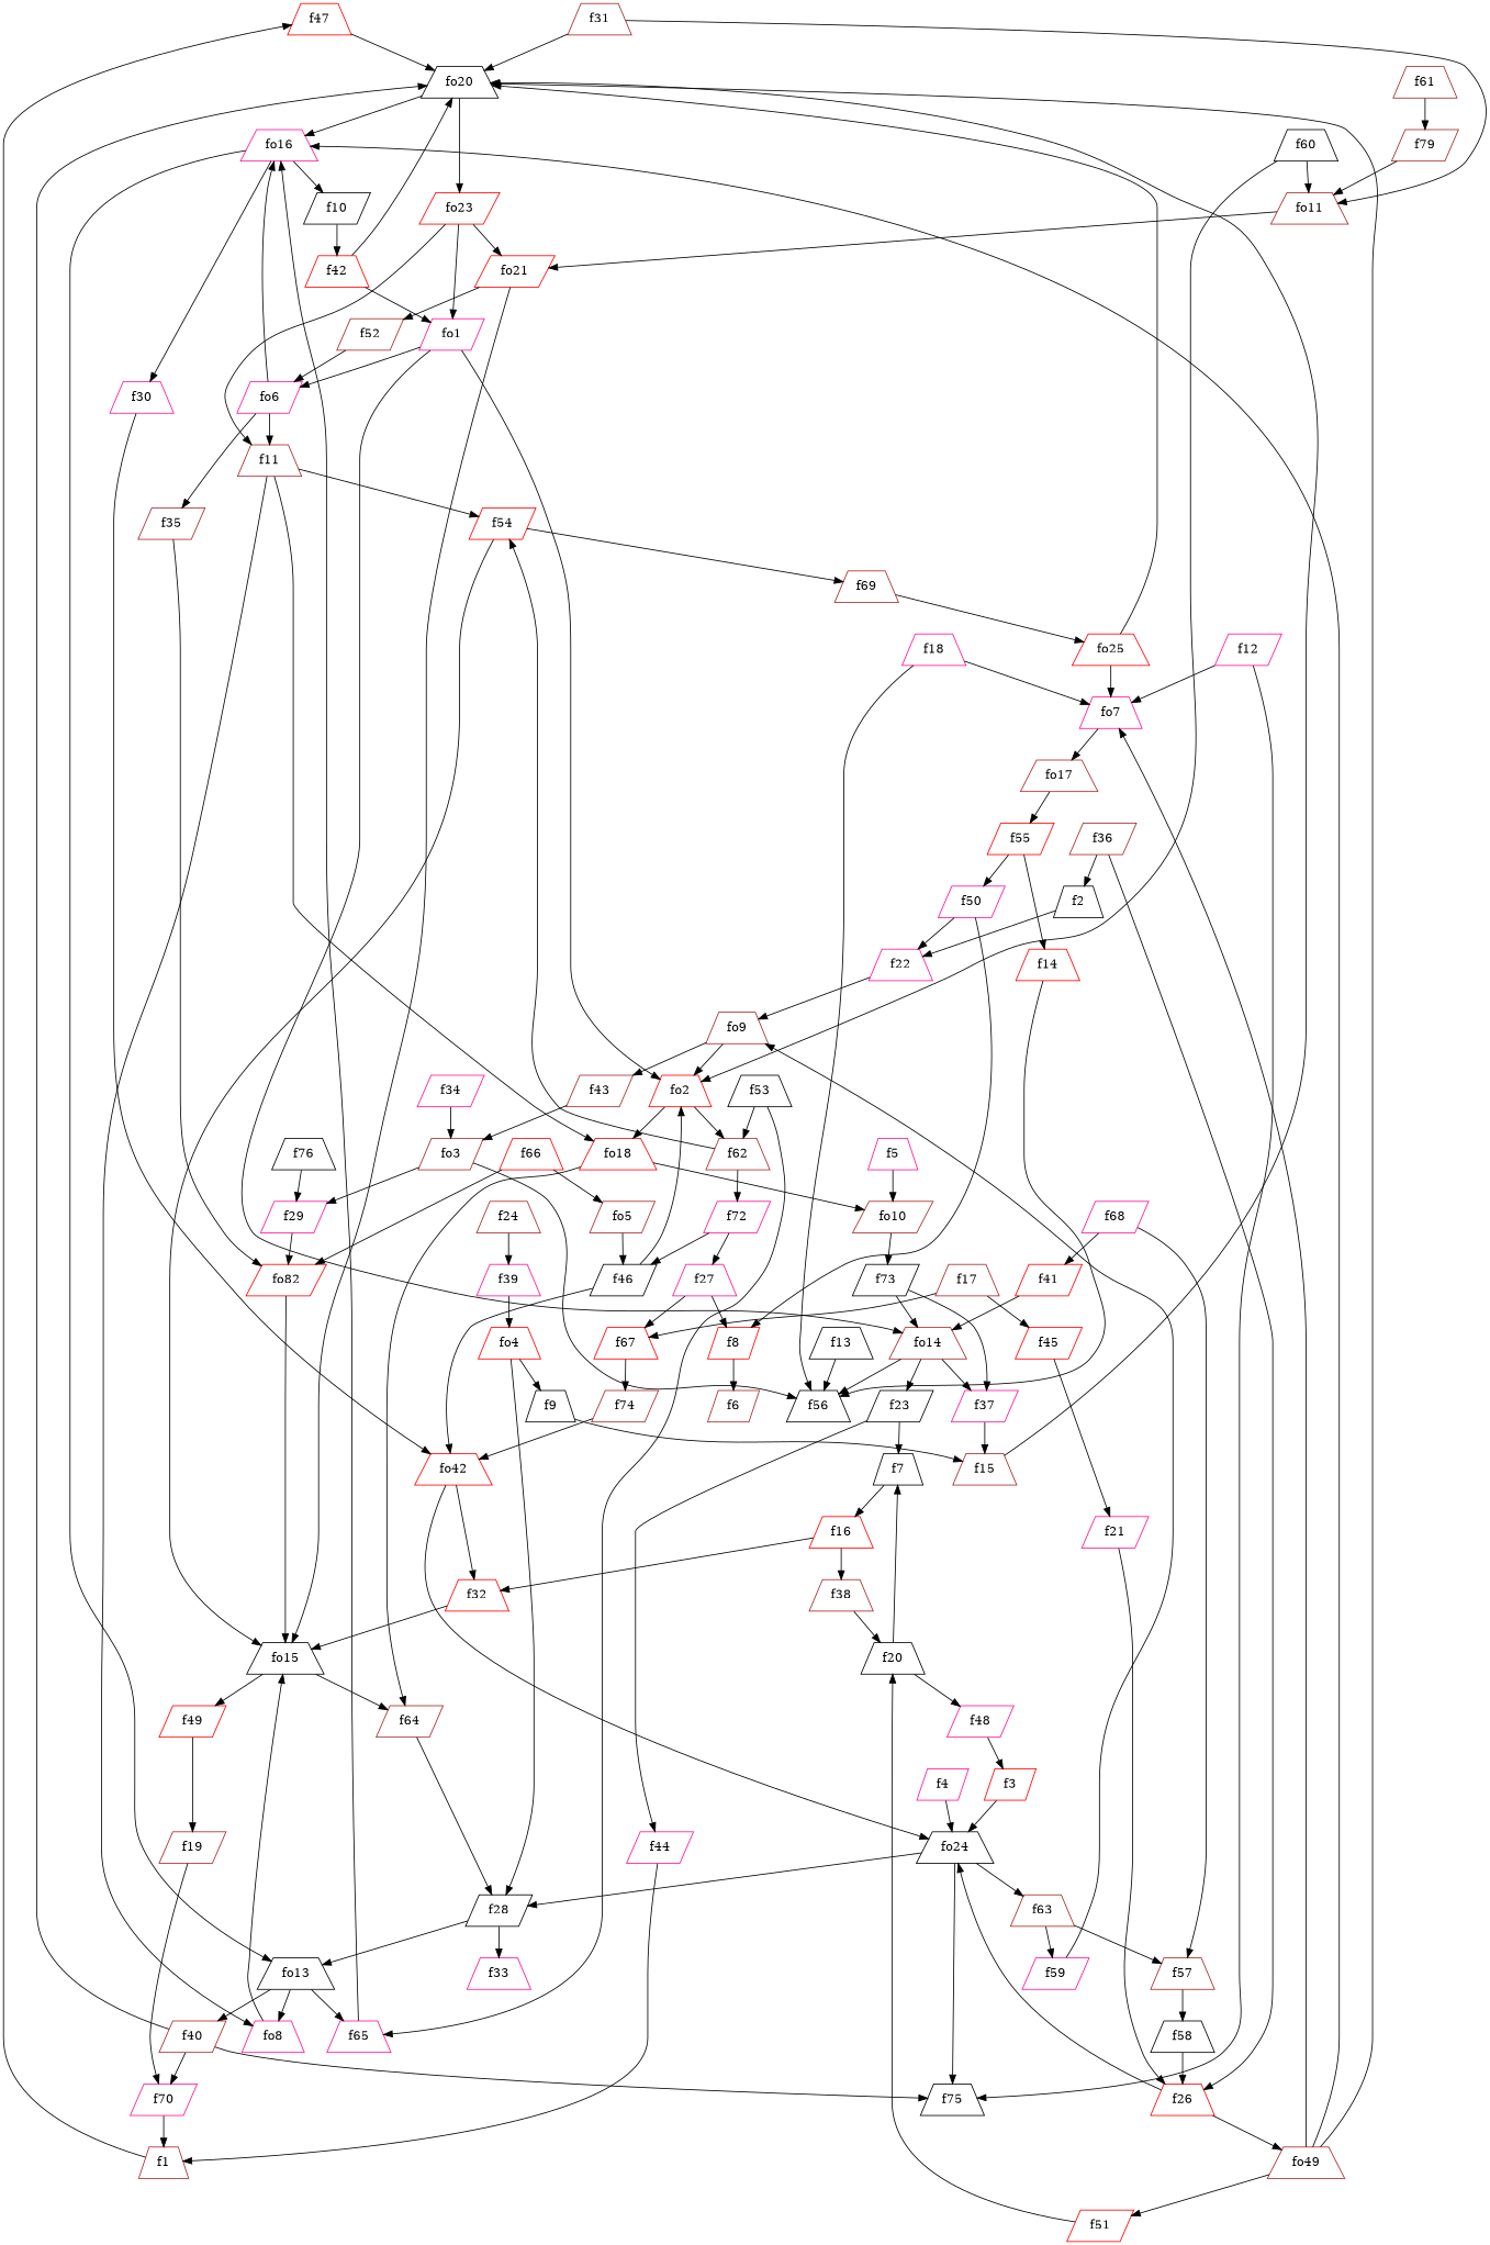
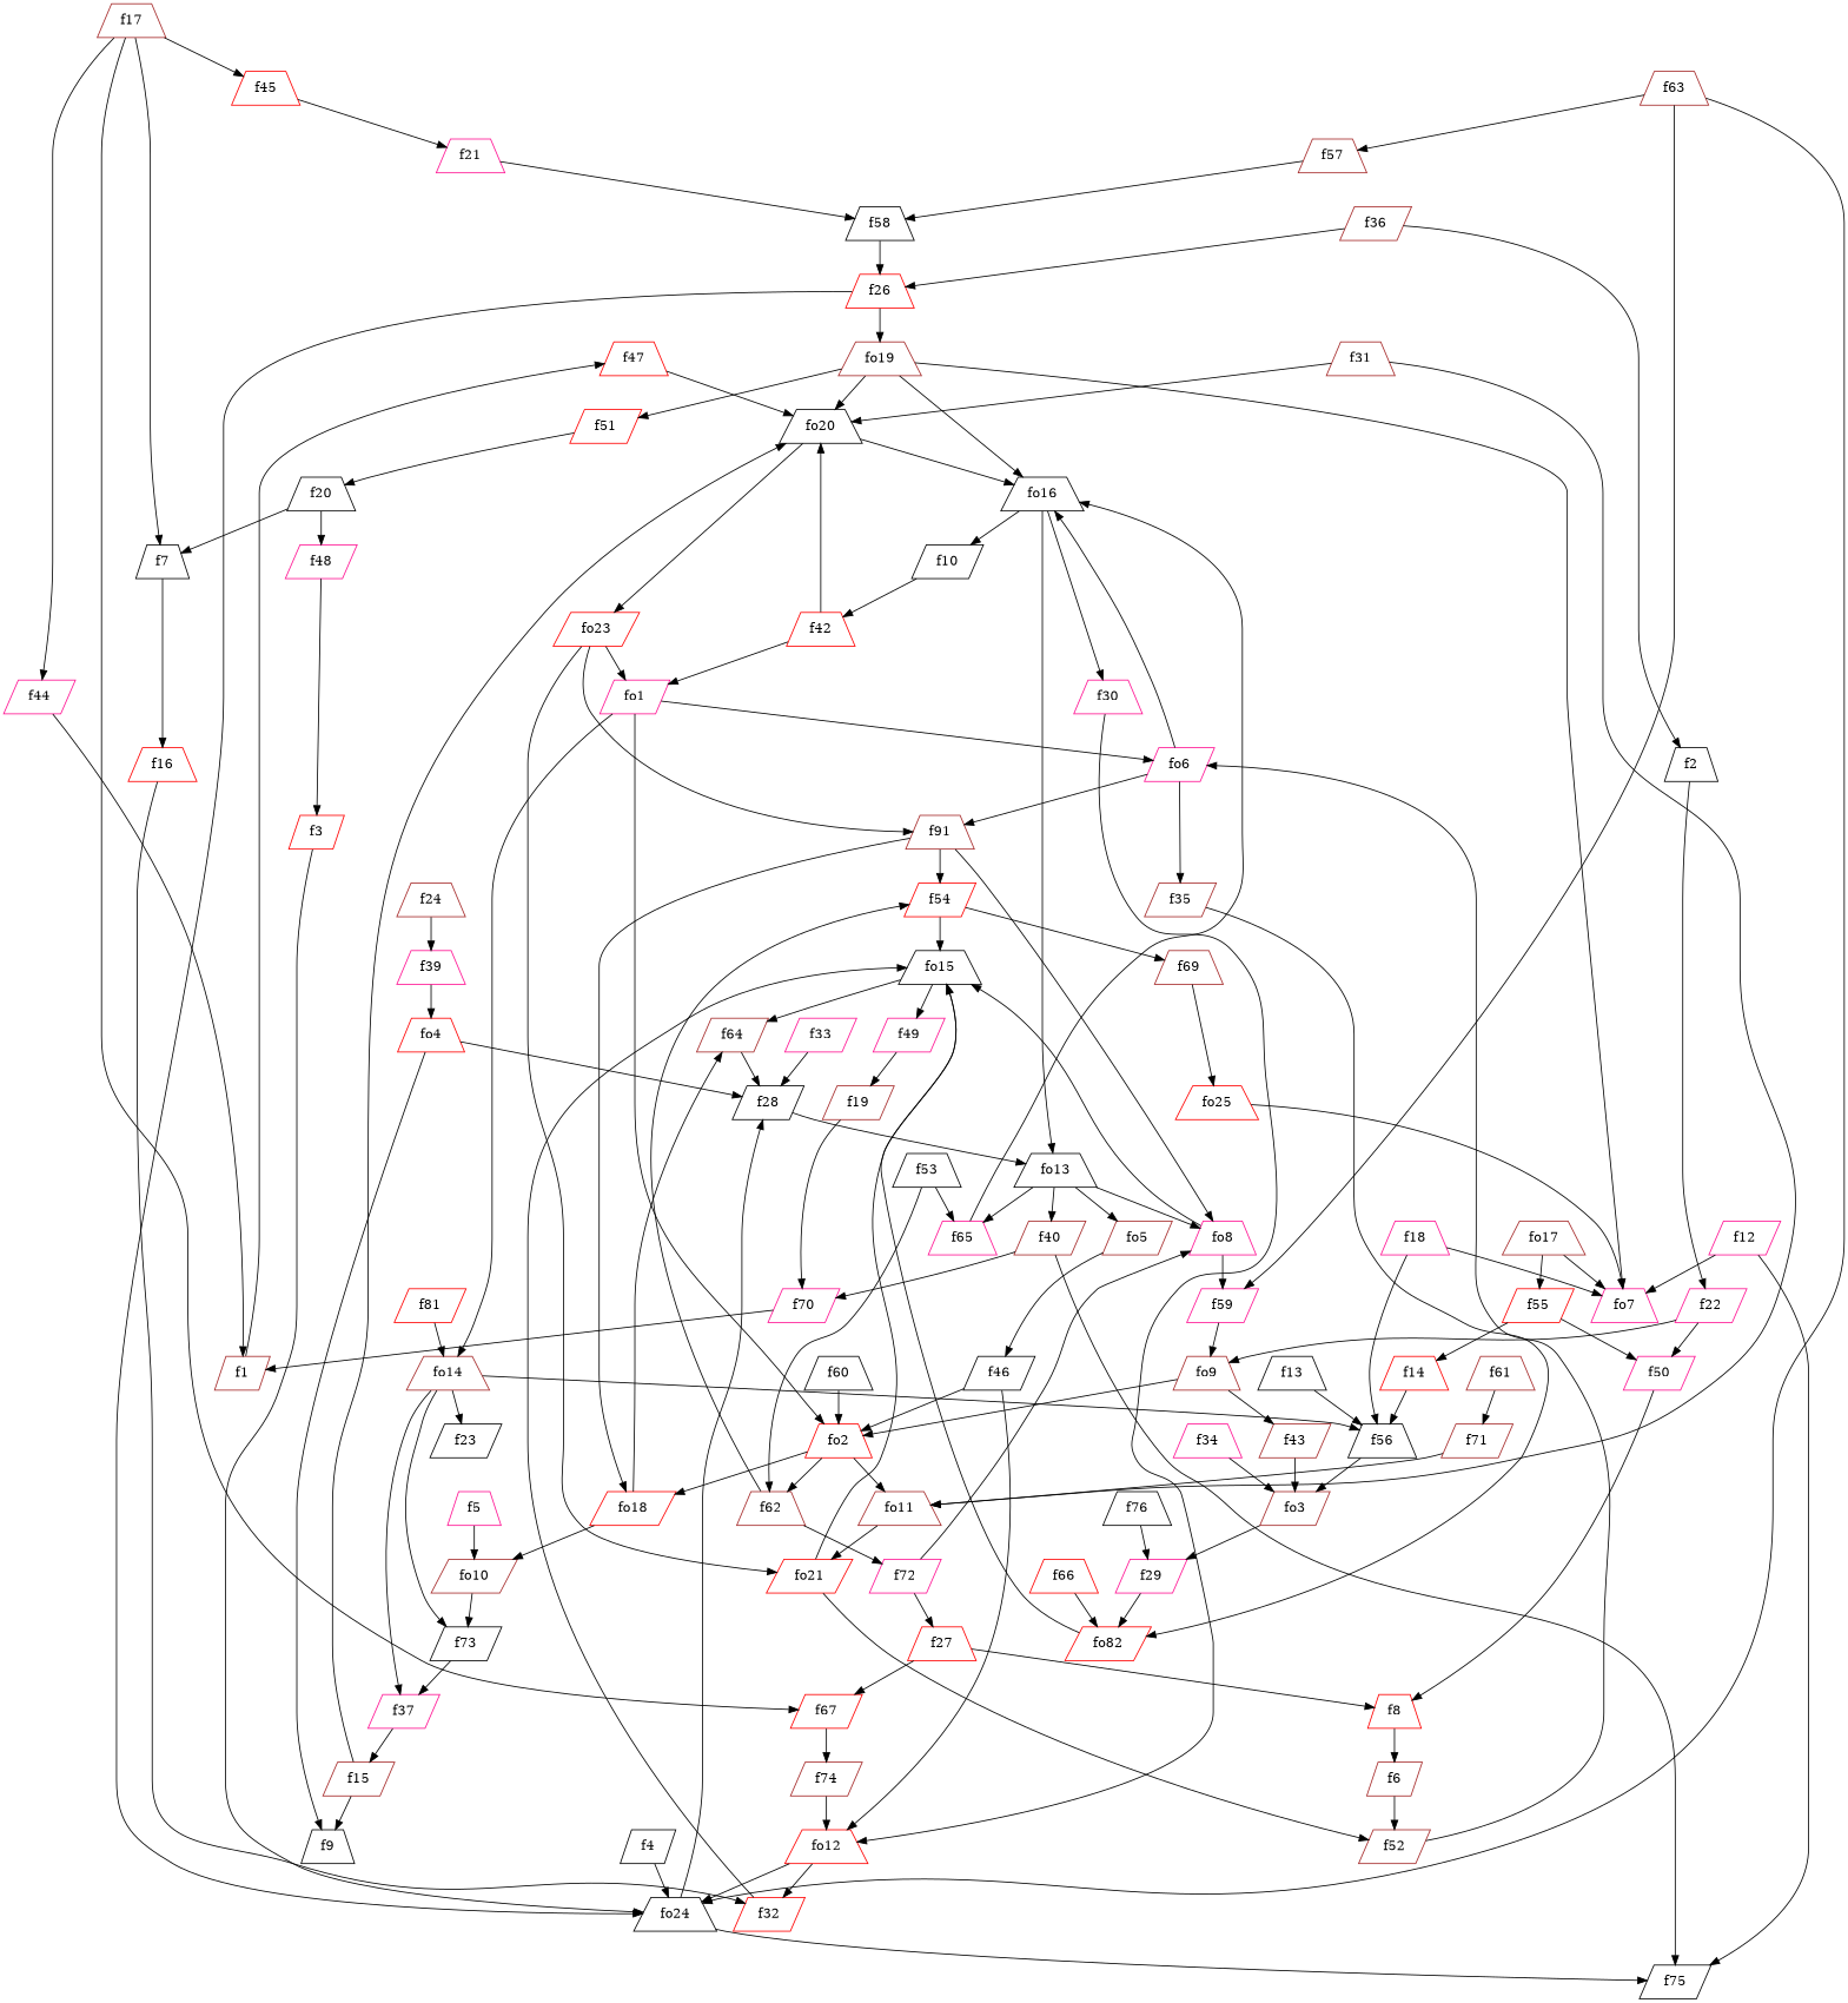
  strict digraph {
    node [color=brown shape=trapezium]
    edge [weight=2]
    f47 [color=red]
-   f1
+   f1 [shape=parallelogram]
    fo20 [color=black]
    f2 [color=black]
-   f22 [color=deeppink]
+   f22 [color=deeppink shape=parallelogram]
    f50 [color=deeppink shape=parallelogram]
    fo9
    f3 [color=red shape=parallelogram]
    fo24 [color=black]
-   f75 [color=black]
+   f75 [color=black shape=parallelogram]
    f28 [color=black shape=parallelogram]
    f63
-   f4 [color=deeppink shape=parallelogram]
+   f4 [color=black shape=parallelogram]
    f5 [color=deeppink]
    fo10 [shape=parallelogram]
    f73 [color=black shape=parallelogram]
    f6 [shape=parallelogram]
    f52 [shape=parallelogram]
    fo6 [color=deeppink shape=parallelogram]
    f7 [color=black]
    f16 [color=red]
-   f32 [color=red]
-   f38
-   f8 [color=red shape=parallelogram]
+   f32 [color=red shape=parallelogram]
+   f8 [color=red]
    f9 [color=black]
-   f15
+   f15 [shape=parallelogram]
    f10 [color=black shape=parallelogram]
    f42 [color=red]
    fo1 [color=deeppink shape=parallelogram]
    f54 [color=red shape=parallelogram]
-   f11
+   f11 [label=f91]
    fo8 [color=deeppink]
-   fo18 [color=red]
+   fo18 [color=red shape=parallelogram]
    fo15 [color=black]
    f69
    f59 [color=deeppink shape=parallelogram]
    f64 [shape=parallelogram]
    f12 [color=deeppink shape=parallelogram]
    fo7 [color=deeppink]
    fo17
    f13 [color=black]
    f56 [color=black]
    fo3 [shape=parallelogram]
    f14 [color=red]
-   fo16 [color=deeppink]
+   fo16 [color=black]
    fo23 [color=red shape=parallelogram]
    f20 [color=black]
-   f45 [color=red shape=parallelogram]
+   f45 [color=red]
    f17
-   f67 [color=red]
-   f21 [color=deeppink shape=parallelogram]
+   f67 [color=red shape=parallelogram]
+   f21 [color=deeppink]
    f74 [shape=parallelogram]
    f18 [color=deeppink]
    f19 [shape=parallelogram]
    f70 [color=deeppink shape=parallelogram]
    f48 [color=deeppink shape=parallelogram]
    f58 [color=black]
    f26 [color=red]
    f43 [shape=parallelogram]
    fo2 [color=red]
    f23 [color=black shape=parallelogram]
    f44 [color=deeppink shape=parallelogram]
    f39 [color=deeppink]
    f24
    fo4 [color=red]
-   fo19 [label=fo49]
+   fo19
    f51 [color=red shape=parallelogram]
-   f27 [color=deeppink]
+   f27 [color=red]
    fo13 [color=black]
    f40 [shape=parallelogram]
    f65 [color=deeppink]
    f29 [color=deeppink shape=parallelogram]
    n73 [color=red label=fo82 shape=parallelogram]
    f30 [color=deeppink]
-   fo12 [color=red label=fo42]
+   fo12 [color=red]
    f31
    fo11
    fo21 [color=red shape=parallelogram]
-   f49 [color=red shape=parallelogram]
-   f33 [color=deeppink]
-   f34 [color=deeppink shape=parallelogram]
+   f49 [color=deeppink shape=parallelogram]
+   f33 [color=deeppink shape=parallelogram]
+   f34 [color=deeppink]
    f35 [shape=parallelogram]
    f36 [shape=parallelogram]
    f37 [color=deeppink shape=parallelogram]
-   f41 [color=red shape=parallelogram]
+   f41 [color=red shape=parallelogram label=f81]
    fo14
    f46 [color=black shape=parallelogram]
    f62
    f53 [color=black]
    f72 [color=deeppink shape=parallelogram]
    fo25 [color=red]
    f55 [color=red shape=parallelogram]
    f57
    f60 [color=black]
-   f71 [shape=parallelogram label=f79]
+   f71 [shape=parallelogram]
    f61
    f66 [color=red]
    fo5 [shape=parallelogram]
-   f68 [color=deeppink shape=parallelogram]
    f76 [color=black]
    f47 -> fo20
    f1 -> f47
    fo20 -> fo16
    fo20 -> fo23
    f2 -> f22
-   f50 -> f22
+   f22 -> f50
    f22 -> fo9
    f50 -> f8
    fo9 -> f43
    fo9 -> fo2
    f3 -> fo24
    fo24 -> f75
    fo24 -> f28
-   fo24 -> f63
+   f63 -> fo24
    f28 -> fo13
    f63 -> f59
    f63 -> f57
    f4 -> fo24
    f5 -> fo10
    fo10 -> f73
    f73 -> f37
-   f73 -> fo14
+   fo14 -> f73
+   f6 -> f52
    f52 -> fo6
    fo6 -> f11
    fo6 -> fo16
    fo6 -> f35
    f7 -> f16
    f16 -> f32
-   f16 -> f38
    f32 -> fo15
-   f38 -> f20
    f8 -> f6
-   f9 -> f15
+   f15 -> f9
    f15 -> fo20
    f10 -> f42
    f42 -> fo20
    f42 -> fo1
    fo1 -> fo6
    fo1 -> fo2
    fo1 -> fo14
    f54 -> fo15
    f54 -> f69
    f11 -> f54
    f11 -> fo8
    f11 -> fo18
    fo8 -> fo15
+   fo8 -> f59
    fo18 -> fo10
    fo18 -> f64
    fo15 -> f64
    fo15 -> f49
    f69 -> fo25
    f59 -> fo9
    f64 -> f28
    f12 -> f75
    f12 -> fo7
-   fo7 -> fo17
+   fo17 -> fo7
    fo17 -> f55
    f13 -> f56
-   fo3 -> f56
+   f56 -> fo3
    fo3 -> f29
    f14 -> f56
    fo16 -> f10
    fo16 -> fo13
    fo16 -> f30
    fo23 -> fo1
    fo23 -> f11
    fo23 -> fo21
    f20 -> f7
    f20 -> f48
    f45 -> f21
    f17 -> f45
    f17 -> f67
    f67 -> f74
-   f21 -> f26
+   f21 -> f58
    f74 -> fo12
    f18 -> fo7
    f18 -> f56
    f19 -> f70
    f70 -> f1
    f48 -> f3
    f58 -> f26
    f26 -> fo24
    f26 -> fo19
    f43 -> fo3
    fo2 -> fo18
-   f60 -> fo11
+   fo2 -> fo11
    fo2 -> f62
-   f23 -> f7
-   f23 -> f44
+   f17 -> f7
+   f17 -> f44
    f44 -> f1
    f39 -> fo4
    f24 -> f39
    fo4 -> f28
    fo4 -> f9
    fo19 -> fo20
    fo19 -> fo7
    fo19 -> fo16
    fo19 -> f51
    f51 -> f20
    f27 -> f8
    f27 -> f67
    fo13 -> fo8
    fo13 -> f40
    fo13 -> f65
-   f40 -> fo20
    f40 -> f75
    f40 -> f70
    f65 -> fo16
    f29 -> n73
    n73 -> fo15
    f30 -> fo12
    fo12 -> fo24
    fo12 -> f32
    f31 -> fo20
    f31 -> fo11
    fo11 -> fo21
    fo21 -> f52
    fo21 -> fo15
    f49 -> f19
-   f28 -> f33
+   f33 -> f28
    f34 -> fo3
    f35 -> n73
    f36 -> f2
    f36 -> f26
    f37 -> f15
    f41 -> fo14
    fo14 -> f56
    fo14 -> f23
    fo14 -> f37
    f46 -> fo2
    f46 -> fo12
    f62 -> f54
    f62 -> f72
    f53 -> f65
    f53 -> f62
-   f72 -> f46
+   f72 -> fo8
    f72 -> f27
-   fo25 -> fo20
    fo25 -> fo7
    f55 -> f50
    f55 -> f14
    f57 -> f58
    f60 -> fo2
    f71 -> fo11
    f61 -> f71
    f66 -> n73
-   f66 -> fo5
+   fo13 -> fo5
    fo5 -> f46
-   f68 -> f41
-   f68 -> f57
    f76 -> f29
  }
